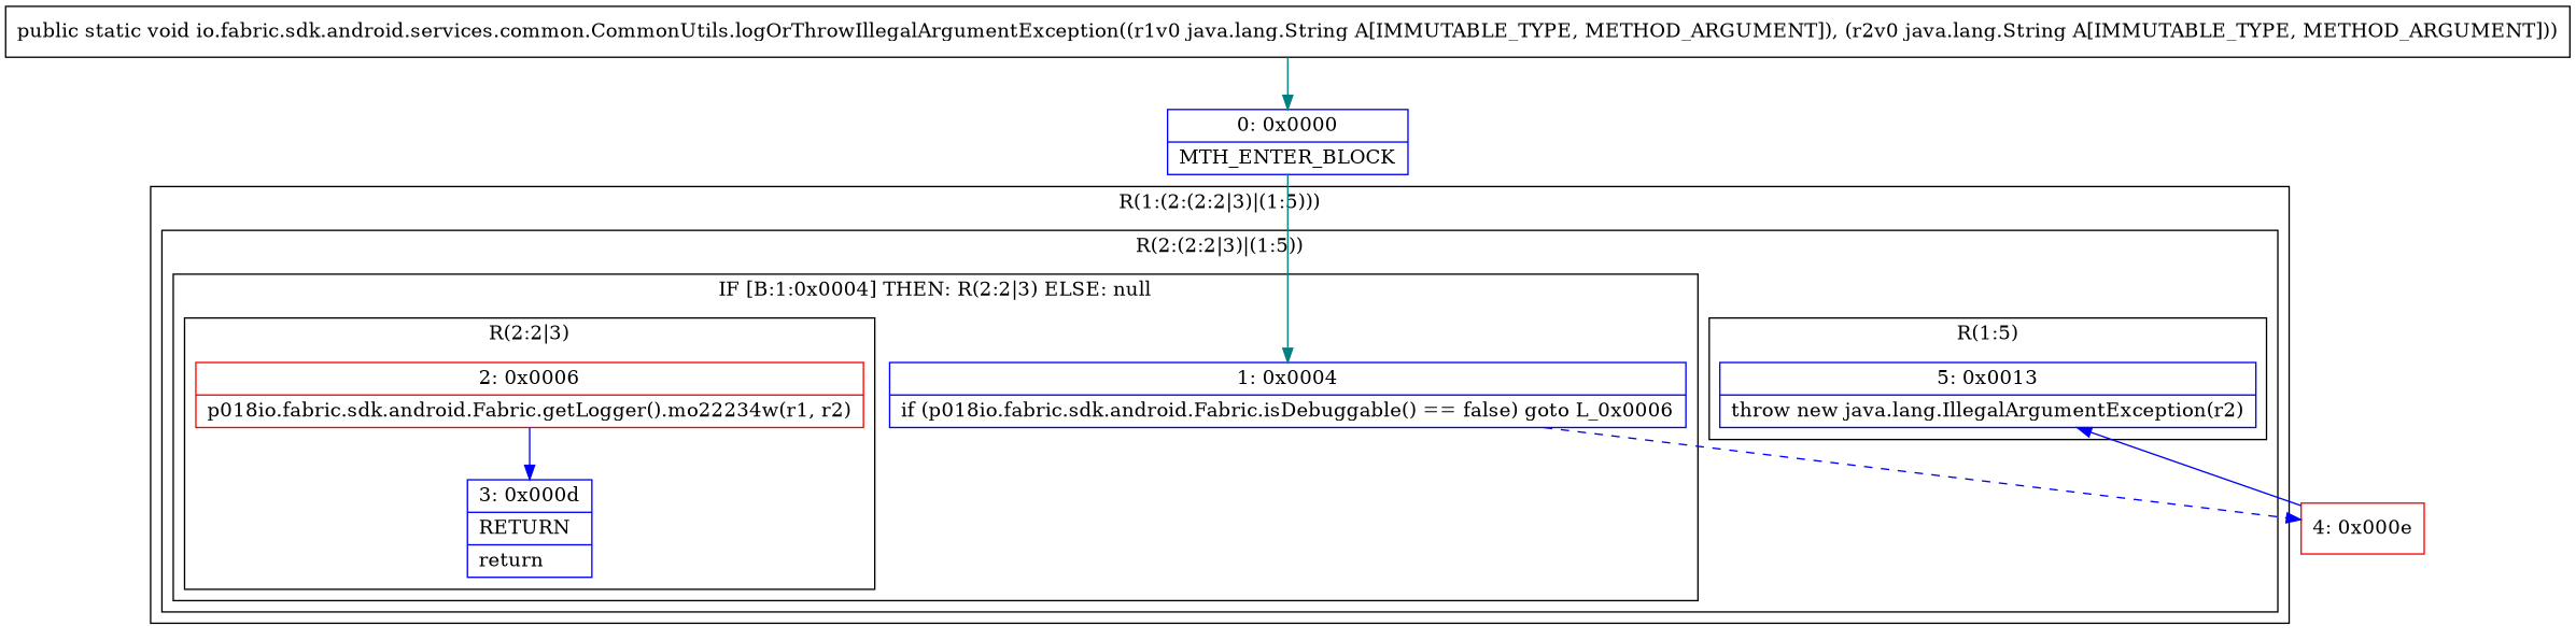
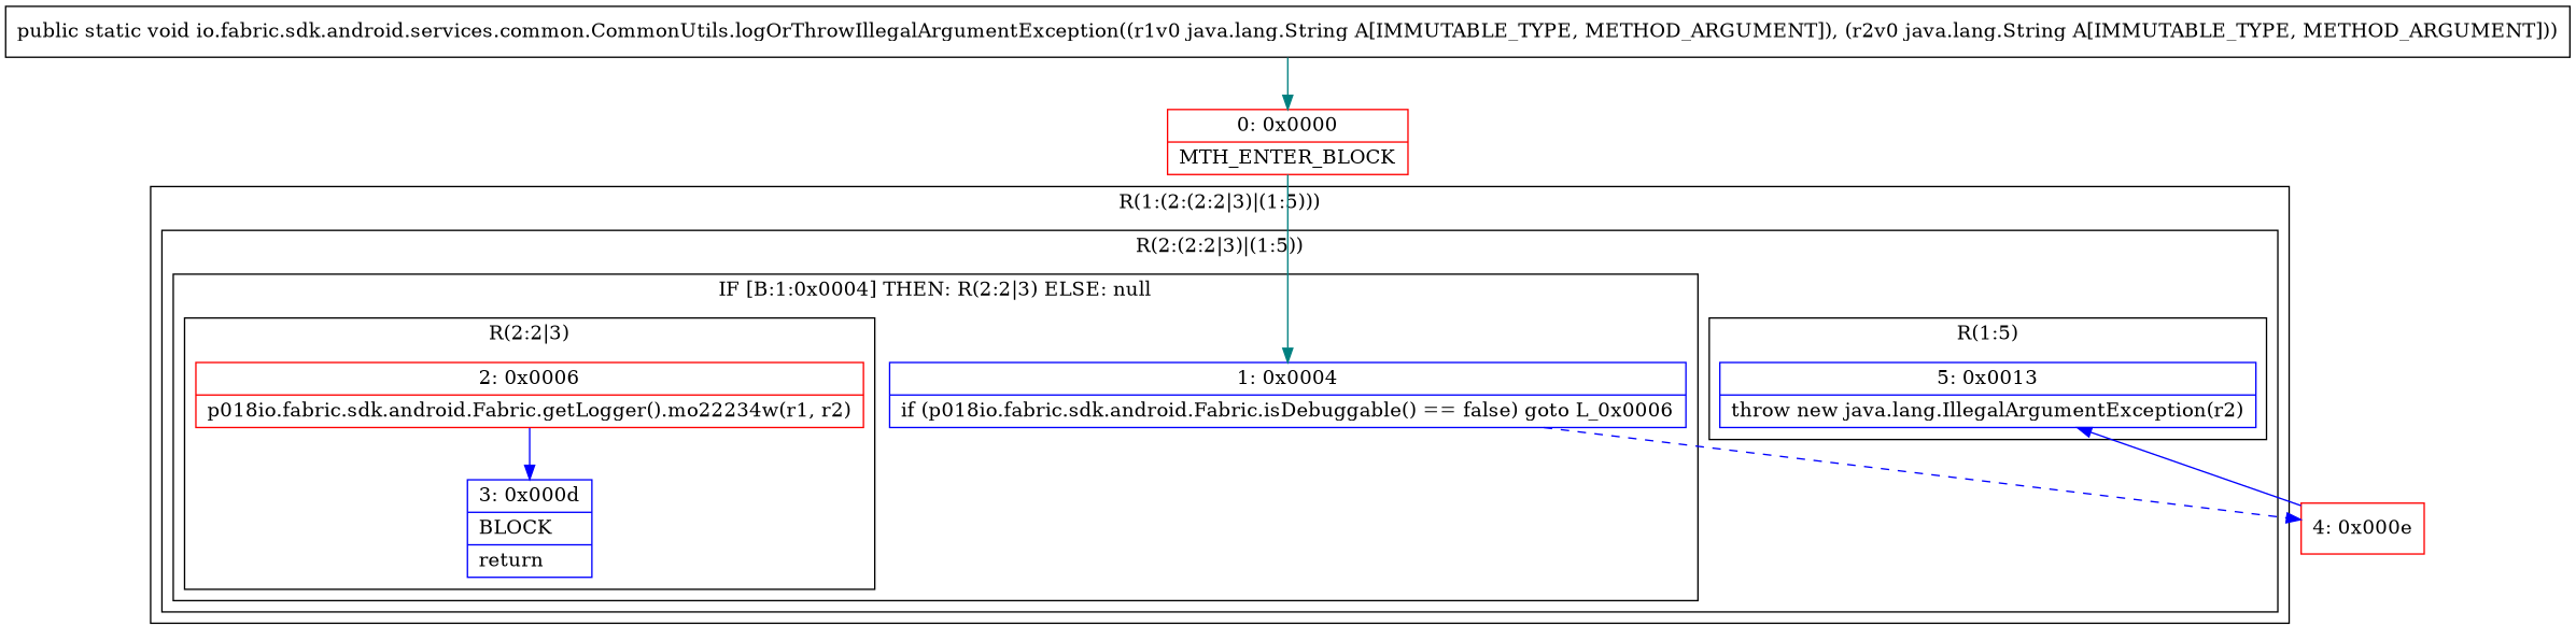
  digraph {
    node [color=red shape=record]
    edge [color=blue]
    n1 [label="{2\:\ 0x0006|p018io.fabric.sdk.android.Fabric.getLogger().mo22234w(r1, r2)\l}"]
-   n2 [color=blue label="{3\:\ 0x000d|RETURN\l|return\l}"]
+   n2 [color=blue label="{3\:\ 0x000d|BLOCK\l|return\l}"]
    n3 [color=blue label="{1\:\ 0x0004|if (p018io.fabric.sdk.android.Fabric.isDebuggable() == false) goto L_0x0006\l}"]
    n4 [color=blue label="{5\:\ 0x0013|throw new java.lang.IllegalArgumentException(r2)\l}"]
    n5 [label="{4\:\ 0x000e}"]
-   n6 [color=blue label="{0\:\ 0x0000|MTH_ENTER_BLOCK\l}"]
+   n6 [label="{0\:\ 0x0000|MTH_ENTER_BLOCK\l}"]
    n7 [label="{public static void io.fabric.sdk.android.services.common.CommonUtils.logOrThrowIllegalArgumentException((r1v0 java.lang.String A[IMMUTABLE_TYPE, METHOD_ARGUMENT]), (r2v0 java.lang.String A[IMMUTABLE_TYPE, METHOD_ARGUMENT])) }" color=""]
    subgraph cluster_1 {
      label="R(1:(2:(2:2|3)|(1:5)))"
      subgraph cluster_2 {
        label="R(2:(2:2|3)|(1:5))"
        subgraph cluster_3 {
          label="IF [B:1:0x0004] THEN: R(2:2|3) ELSE: null"
          n3
          subgraph cluster_4 {
            label="R(2:2|3)"
            n1
            n2
          }
        }
        subgraph cluster_5 {
          label="R(1:5)"
          n4
        }
      }
    }
    n1 -> n2
    n3 -> n5 [style=dashed]
    n5 -> n4
    n6 -> n3 [color=teal]
    n7 -> n6 [color=teal]
  }
